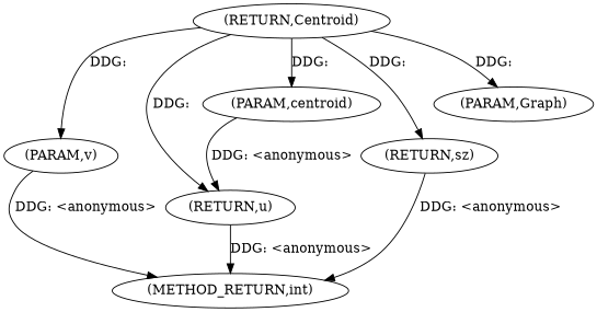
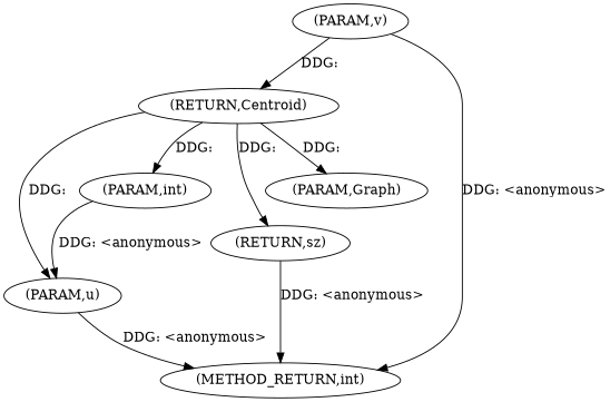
  digraph {
    n1 [label="(RETURN,Centroid)"]
    n2 [label="(PARAM,v)"]
-   n3 [label="(RETURN,u)"]
-   n4 [label="(PARAM,centroid)"]
+   n3 [label="(PARAM,u)"]
+   n4 [label="(PARAM,int)"]
    n5 [label="(RETURN,sz)"]
    n6 [label="(PARAM,Graph)"]
    n7 [label="(METHOD_RETURN,int)"]
-   n1 -> n2 [label="DDG: "]
+   n2 -> n1 [label="DDG: "]
    n1 -> n3 [label="DDG: "]
    n1 -> n4 [label="DDG: "]
    n1 -> n5 [label="DDG: "]
    n1 -> n6 [label="DDG: "]
    n2 -> n7 [label="DDG: <anonymous>"]
    n3 -> n7 [label="DDG: <anonymous>"]
    n4 -> n3 [label="DDG: <anonymous>"]
    n5 -> n7 [label="DDG: <anonymous>"]
  }
